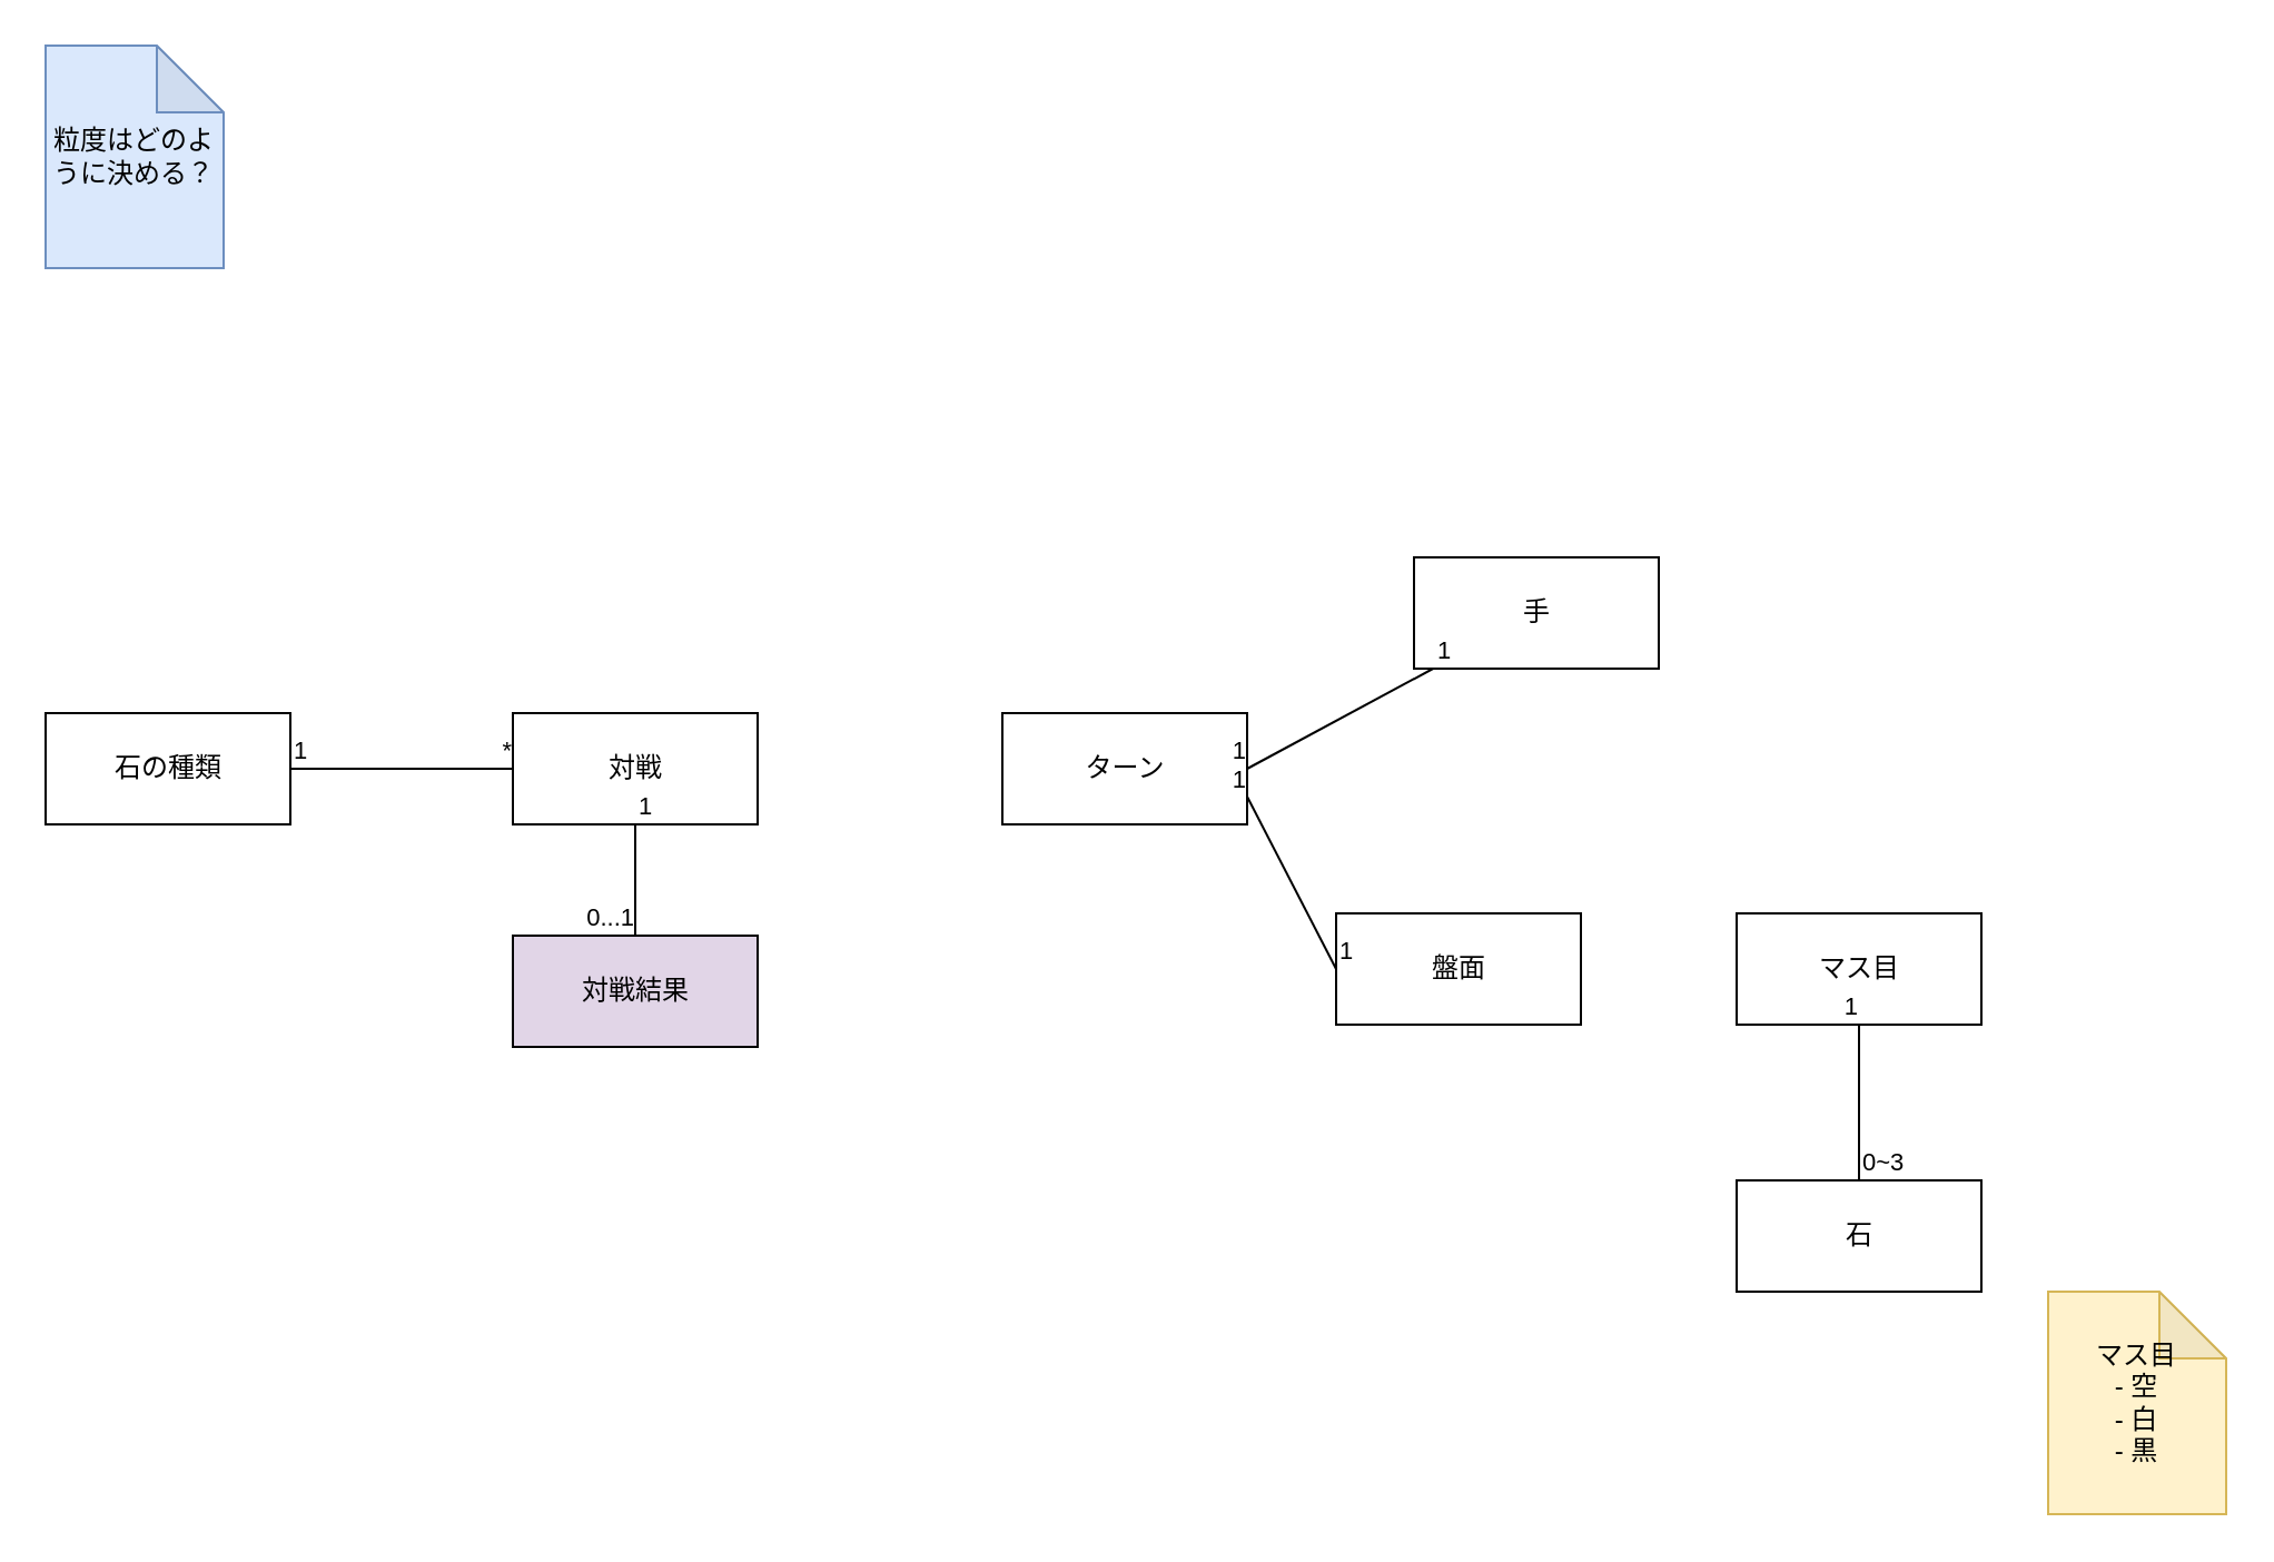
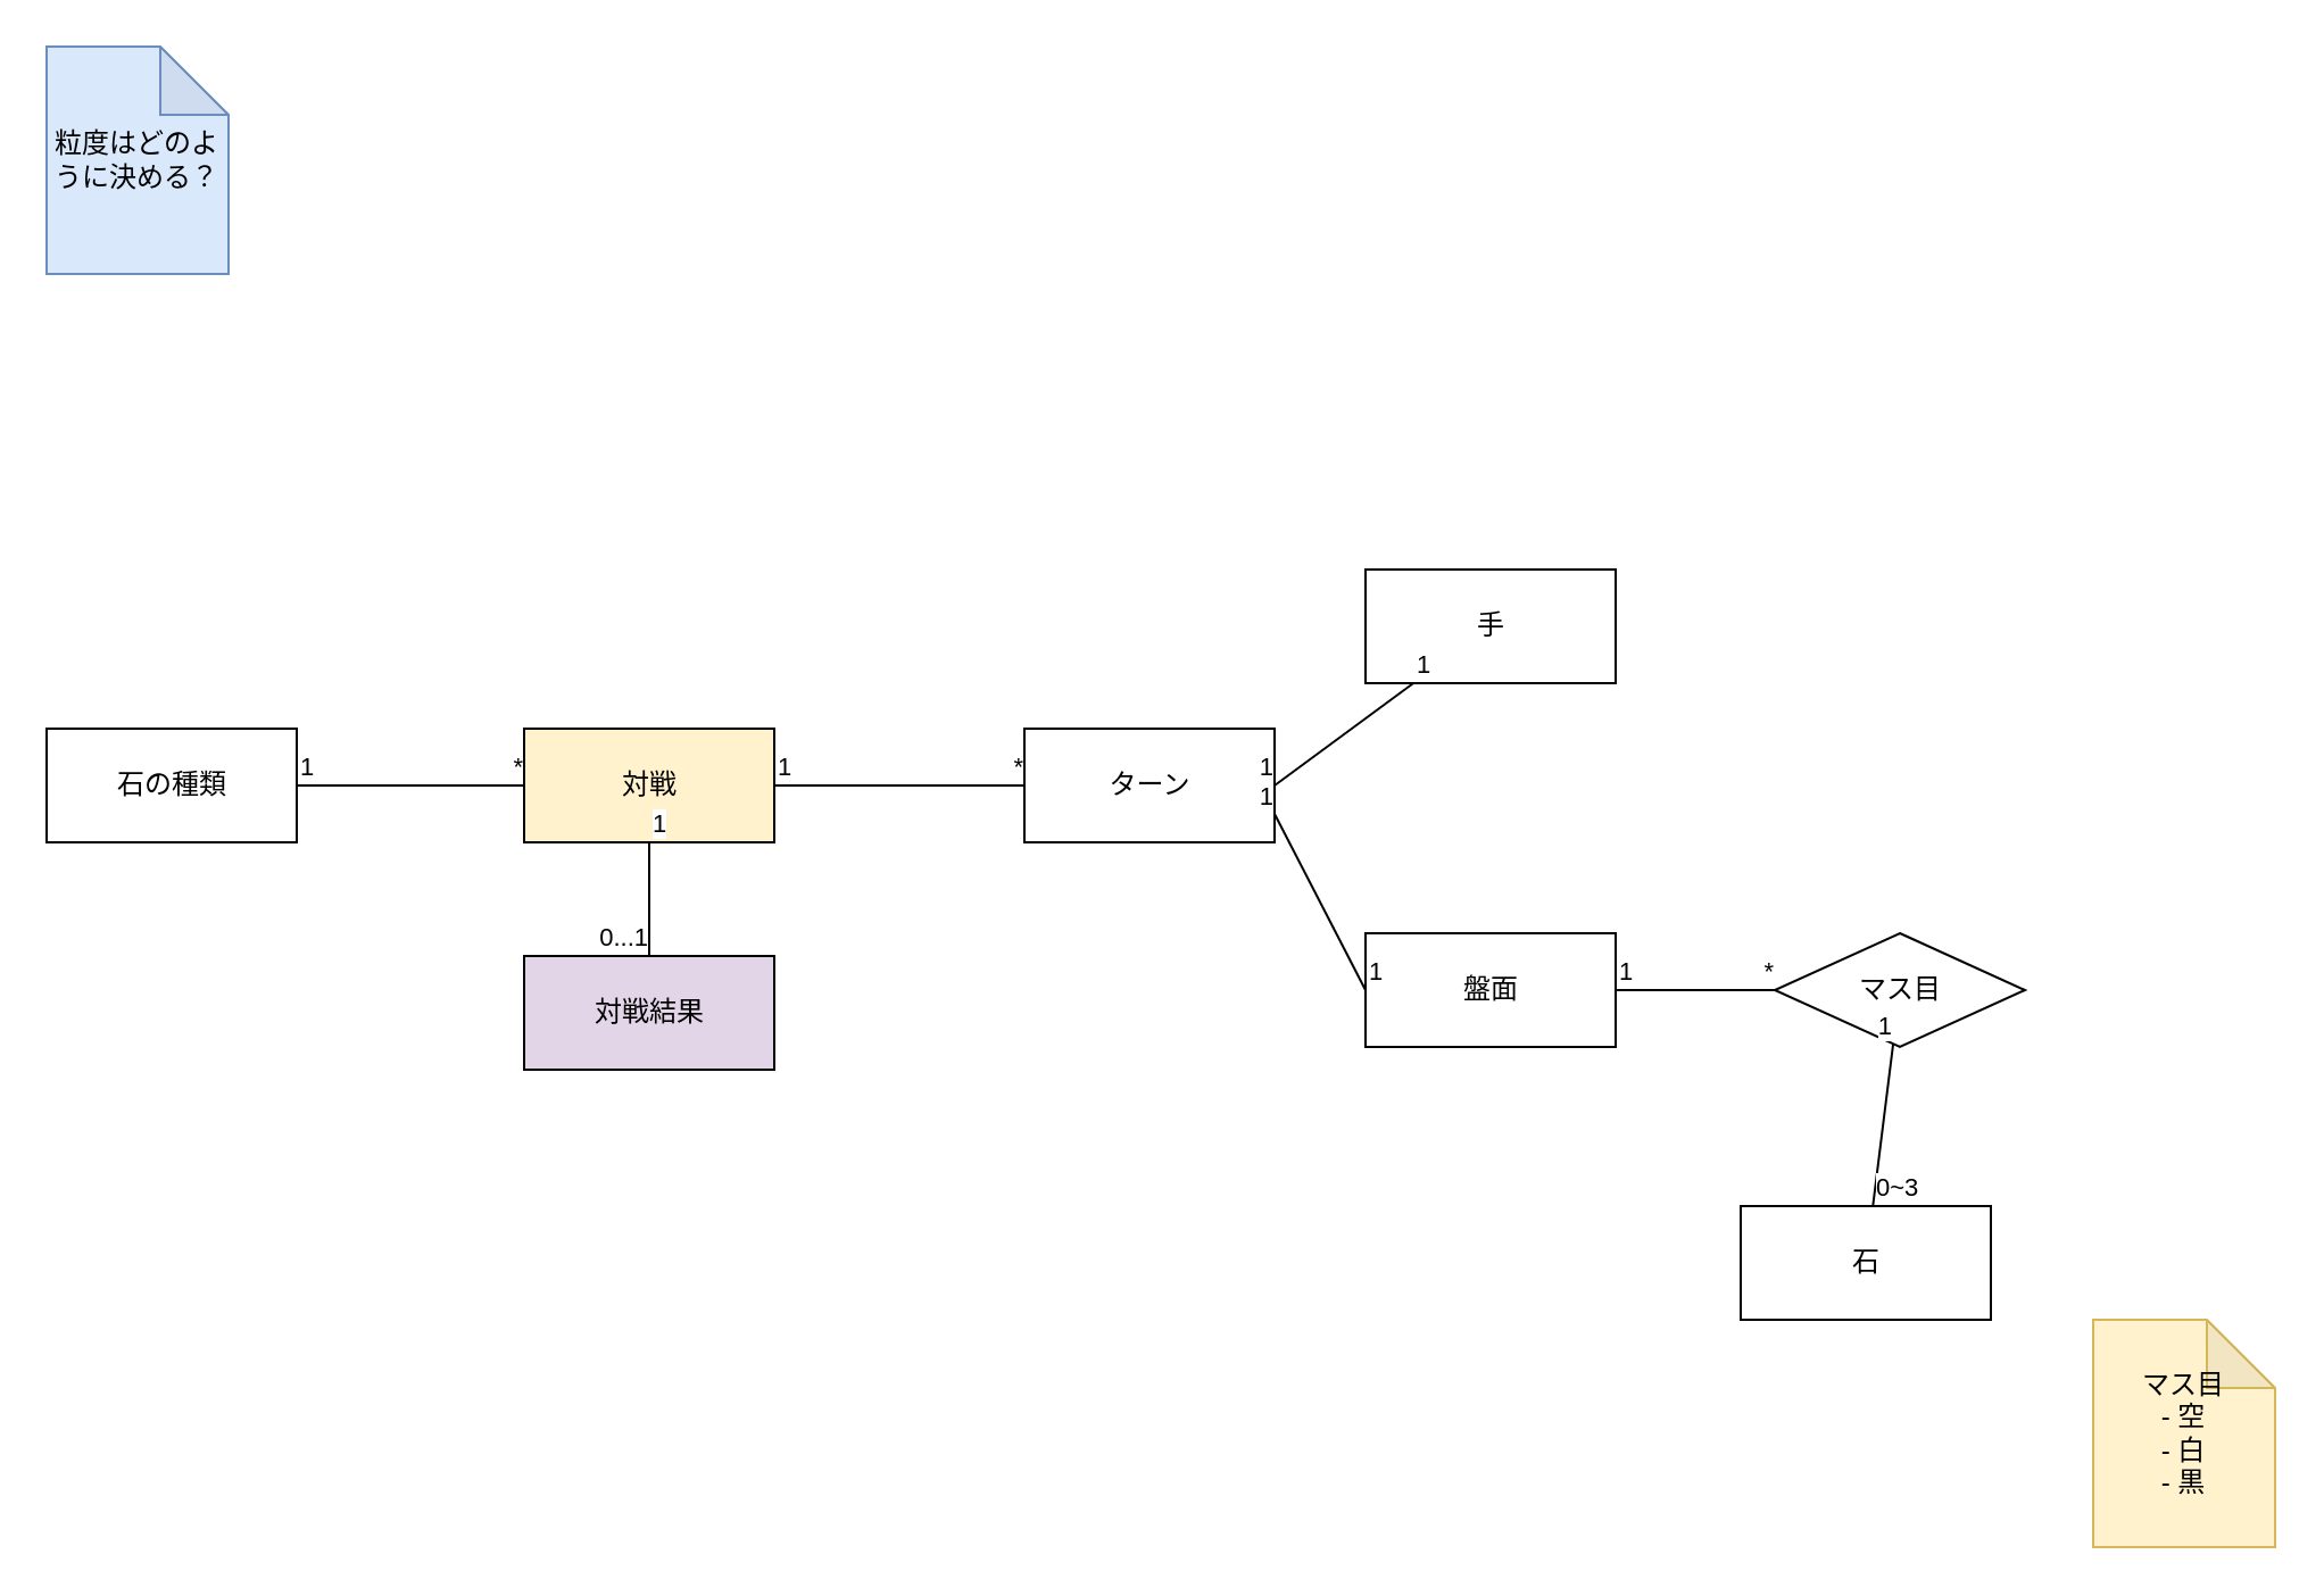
  <mxCell id="0" />
  <mxCell id="1" parent="0" />
- <mxCell id="2" value="対戦" style="html=1;" parent="1" vertex="1"><mxGeometry x="230" y="320" width="110" height="50" as="geometry" /></mxCell>
+ <mxCell id="2" value="対戦" style="html=1;fillColor=#fff2cc;" parent="1" vertex="1"><mxGeometry x="230" y="320" width="110" height="50" as="geometry" /></mxCell>
  <mxCell id="3" value="ターン" style="html=1;" parent="1" vertex="1"><mxGeometry x="450" y="320" width="110" height="50" as="geometry" /></mxCell>
  <mxCell id="4" value="対戦結果" style="html=1;fillColor=#e1d5e7;" parent="1" vertex="1"><mxGeometry x="230" y="420" width="110" height="50" as="geometry" /></mxCell>
- <mxCell id="5" value="マス目" style="html=1;" parent="1" vertex="1"><mxGeometry x="780" y="410" width="110" height="50" as="geometry" /></mxCell>
+ <mxCell id="5" value="マス目" style="rhombus;html=1;" parent="1" vertex="1"><mxGeometry x="780" y="410" width="110" height="50" as="geometry" /></mxCell>
  <mxCell id="6" value="マス目&lt;br&gt;- 空&lt;br&gt;- 白&lt;br&gt;- 黒" style="shape=note;whiteSpace=wrap;html=1;backgroundOutline=1;darkOpacity=0.05;fillColor=#fff2cc;strokeColor=#d6b656;" parent="1" vertex="1"><mxGeometry x="920" y="580" width="80" height="100" as="geometry" /></mxCell>
  <mxCell id="7" value="石の種類" style="html=1;" parent="1" vertex="1"><mxGeometry x="20" y="320" width="110" height="50" as="geometry" /></mxCell>
  <mxCell id="8" value="" style="endArrow=none;html=1;edgeStyle=orthogonalEdgeStyle;" parent="1" source="7" target="2" edge="1"><mxGeometry relative="1" as="geometry"><mxPoint x="120" y="350" as="sourcePoint" /><mxPoint x="280" y="350" as="targetPoint" /></mxGeometry></mxCell>
  <mxCell id="9" value="1" style="edgeLabel;resizable=0;html=1;align=left;verticalAlign=bottom;" parent="8" connectable="0" vertex="1"><mxGeometry x="-1" relative="1" as="geometry" /></mxCell>
  <mxCell id="10" value="*" style="edgeLabel;resizable=0;html=1;align=right;verticalAlign=bottom;" parent="8" connectable="0" vertex="1"><mxGeometry x="1" relative="1" as="geometry" /></mxCell>
+ <mxCell id="11" value="" style="endArrow=none;html=1;edgeStyle=orthogonalEdgeStyle;" parent="1" source="2" target="3" edge="1"><mxGeometry relative="1" as="geometry"><mxPoint x="140" y="355" as="sourcePoint" /><mxPoint x="240" y="355" as="targetPoint" /></mxGeometry></mxCell>
+ <mxCell id="12" value="1" style="edgeLabel;resizable=0;html=1;align=left;verticalAlign=bottom;" parent="11" connectable="0" vertex="1"><mxGeometry x="-1" relative="1" as="geometry" /></mxCell>
+ <mxCell id="13" value="*" style="edgeLabel;resizable=0;html=1;align=right;verticalAlign=bottom;" parent="11" connectable="0" vertex="1"><mxGeometry x="1" relative="1" as="geometry" /></mxCell>
  <mxCell id="14" value="" style="endArrow=none;html=1;edgeStyle=orthogonalEdgeStyle;" parent="1" source="2" target="4" edge="1"><mxGeometry relative="1" as="geometry"><mxPoint x="350" y="355" as="sourcePoint" /><mxPoint x="460" y="355" as="targetPoint" /></mxGeometry></mxCell>
  <mxCell id="15" value="1" style="edgeLabel;resizable=0;html=1;align=left;verticalAlign=bottom;" parent="14" connectable="0" vertex="1"><mxGeometry x="-1" relative="1" as="geometry" /></mxCell>
  <mxCell id="16" value="0...1" style="edgeLabel;resizable=0;html=1;align=right;verticalAlign=bottom;" parent="14" connectable="0" vertex="1"><mxGeometry x="1" relative="1" as="geometry" /></mxCell>
- <mxCell id="17" value="手" style="html=1;" parent="1" vertex="1"><mxGeometry x="635" y="250" width="110" height="50" as="geometry" /></mxCell>
+ <mxCell id="17" value="手" style="html=1;" parent="1" vertex="1"><mxGeometry x="600" y="250" width="110" height="50" as="geometry" /></mxCell>
  <mxCell id="18" value="" style="endArrow=none;html=1;entryX=1;entryY=0.5;entryDx=0;entryDy=0;" parent="1" source="17" target="3" edge="1"><mxGeometry relative="1" as="geometry"><mxPoint x="295" y="380" as="sourcePoint" /><mxPoint x="295" y="430" as="targetPoint" /></mxGeometry></mxCell>
  <mxCell id="19" value="1" style="edgeLabel;resizable=0;html=1;align=left;verticalAlign=bottom;" parent="18" connectable="0" vertex="1"><mxGeometry x="-1" relative="1" as="geometry" /></mxCell>
  <mxCell id="20" value="1" style="edgeLabel;resizable=0;html=1;align=right;verticalAlign=bottom;" parent="18" connectable="0" vertex="1"><mxGeometry x="1" relative="1" as="geometry" /></mxCell>
  <mxCell id="21" value="盤面" style="html=1;" parent="1" vertex="1"><mxGeometry x="600" y="410" width="110" height="50" as="geometry" /></mxCell>
  <mxCell id="22" value="" style="endArrow=none;html=1;exitX=0;exitY=0.5;exitDx=0;exitDy=0;entryX=1;entryY=0.75;entryDx=0;entryDy=0;" parent="1" source="21" target="3" edge="1"><mxGeometry relative="1" as="geometry"><mxPoint x="631.071" y="310" as="sourcePoint" /><mxPoint x="570" y="355" as="targetPoint" /></mxGeometry></mxCell>
  <mxCell id="23" value="1" style="edgeLabel;resizable=0;html=1;align=left;verticalAlign=bottom;" parent="22" connectable="0" vertex="1"><mxGeometry x="-1" relative="1" as="geometry" /></mxCell>
  <mxCell id="24" value="1" style="edgeLabel;resizable=0;html=1;align=right;verticalAlign=bottom;" parent="22" connectable="0" vertex="1"><mxGeometry x="1" relative="1" as="geometry" /></mxCell>
- <mxCell id="25" value="石" style="html=1;" parent="1" vertex="1"><mxGeometry x="780" y="530" width="110" height="50" as="geometry" /></mxCell>
+ <mxCell id="25" value="石" style="html=1;" parent="1" vertex="1"><mxGeometry x="765" y="530" width="110" height="50" as="geometry" /></mxCell>
+ <mxCell id="26" value="" style="endArrow=none;html=1;exitX=1;exitY=0.5;exitDx=0;exitDy=0;" parent="1" source="21" target="5" edge="1"><mxGeometry relative="1" as="geometry"><mxPoint x="350" y="355" as="sourcePoint" /><mxPoint x="460" y="355" as="targetPoint" /></mxGeometry></mxCell>
+ <mxCell id="27" value="1" style="edgeLabel;resizable=0;html=1;align=left;verticalAlign=bottom;" parent="26" connectable="0" vertex="1"><mxGeometry x="-1" relative="1" as="geometry" /></mxCell>
+ <mxCell id="28" value="*" style="edgeLabel;resizable=0;html=1;align=right;verticalAlign=bottom;" parent="26" connectable="0" vertex="1"><mxGeometry x="1" relative="1" as="geometry" /></mxCell>
  <mxCell id="29" value="" style="endArrow=none;html=1;" parent="1" source="25" target="5" edge="1"><mxGeometry relative="1" as="geometry"><mxPoint x="610" y="445" as="sourcePoint" /><mxPoint x="570" y="367.5" as="targetPoint" /></mxGeometry></mxCell>
  <mxCell id="30" value="0~3" style="edgeLabel;resizable=0;html=1;align=left;verticalAlign=bottom;" parent="29" connectable="0" vertex="1"><mxGeometry x="-1" relative="1" as="geometry" /></mxCell>
  <mxCell id="31" value="1" style="edgeLabel;resizable=0;html=1;align=right;verticalAlign=bottom;" parent="29" connectable="0" vertex="1"><mxGeometry x="1" relative="1" as="geometry" /></mxCell>
  <mxCell id="32" value="粒度はどのように決める？" style="shape=note;whiteSpace=wrap;html=1;backgroundOutline=1;darkOpacity=0.05;fillColor=#dae8fc;strokeColor=#6c8ebf;" parent="1" vertex="1"><mxGeometry x="20" y="20" width="80" height="100" as="geometry" /></mxCell>
